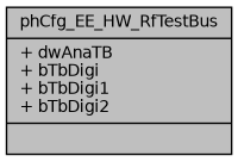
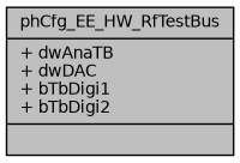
  digraph {
-   n1 [color=black fillcolor=grey75 fontcolor=black fontname=Helvetica fontsize=10 height=0.2 label="{phCfg_EE_HW_RfTestBus\n|+ dwAnaTB\l+ bTbDigi\l+ bTbDigi1\l+ bTbDigi2\l|}" shape=record style=filled width=0.4]
+   n1 [color=black fillcolor=grey75 fontcolor=black fontname=Helvetica fontsize=10 height=0.2 label="{phCfg_EE_HW_RfTestBus\n|+ dwAnaTB\l+ dwDAC\l+ bTbDigi1\l+ bTbDigi2\l|}" shape=record style=filled width=0.4]
  }
